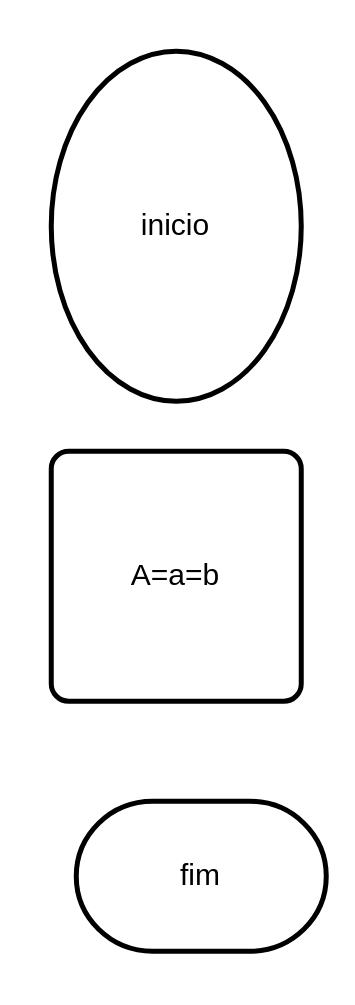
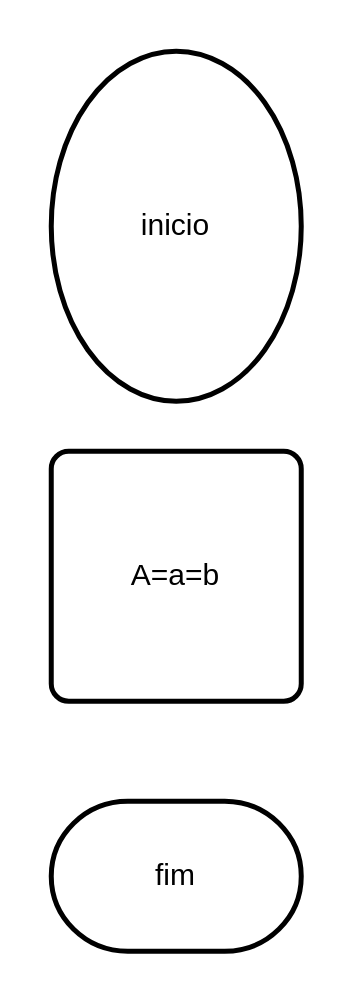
  <mxCell id="0" />
  <mxCell id="1" parent="0" />
  <mxCell id="2" value="inicio" style="strokeWidth=2;html=1;shape=mxgraph.flowchart.start_2;whiteSpace=wrap;" vertex="1" parent="1"><mxGeometry x="20" y="20" width="100" height="140" as="geometry" /></mxCell>
- <mxCell id="3" value="fim" style="strokeWidth=2;html=1;shape=mxgraph.flowchart.terminator;whiteSpace=wrap;" vertex="1" parent="1"><mxGeometry x="30" y="320" width="100" height="60" as="geometry" /></mxCell>
+ <mxCell id="3" value="fim" style="strokeWidth=2;html=1;shape=mxgraph.flowchart.terminator;whiteSpace=wrap;" vertex="1" parent="1"><mxGeometry x="20" y="320" width="100" height="60" as="geometry" /></mxCell>
  <mxCell id="4" value="A=a=b" style="rounded=1;whiteSpace=wrap;html=1;absoluteArcSize=1;arcSize=14;strokeWidth=2;" vertex="1" parent="1"><mxGeometry x="20" y="180" width="100" height="100" as="geometry" /></mxCell>
